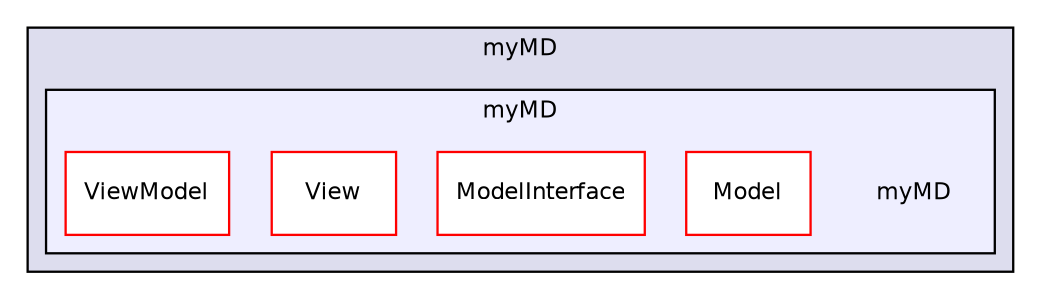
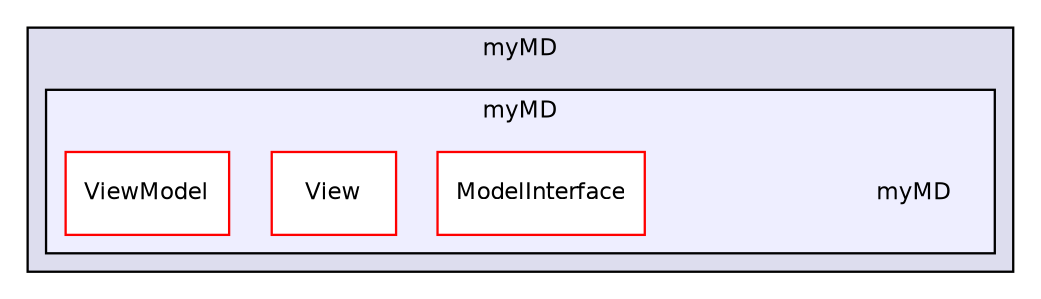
  digraph {
    compound=true
    node [fontname=Helvetica fontsize=10 shape=box color=red fillcolor=white style=filled]
    n1 [label=myMD shape=plaintext color="" fillcolor="" style=""]
-   n2 [label=Model]
    n3 [label=ModelInterface]
    n4 [label=View]
    n5 [label=ViewModel]
    subgraph cluster_1 {
      bgcolor="#ddddee"
      fontname=Helvetica
      fontsize=10
      label=myMD
      pencolor=black
      subgraph cluster_2 {
        bgcolor="#eeeeff"
        fontname=Helvetica
        fontsize=10
        pencolor=black
        n1
-       n2
        n3
        n4
        n5
      }
    }
  }
